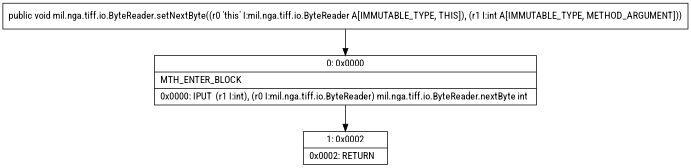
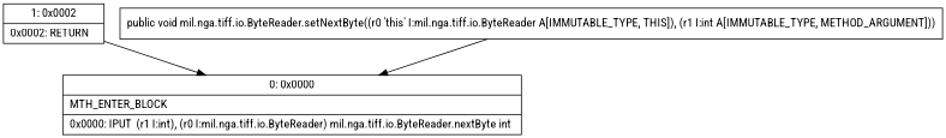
  digraph {
    fontname="Roboto Condensed"
    node [shape=record fontname="Roboto Condensed"]
    edge [fontname="Roboto Condensed"]
    n1 [label="{0\:\ 0x0000|MTH_ENTER_BLOCK\l|0x0000: IPUT  (r1 I:int), (r0 I:mil.nga.tiff.io.ByteReader) mil.nga.tiff.io.ByteReader.nextByte int \l}"]
    n2 [label="{1\:\ 0x0002|0x0002: RETURN   \l}"]
    n3 [label="{public void mil.nga.tiff.io.ByteReader.setNextByte((r0 'this' I:mil.nga.tiff.io.ByteReader A[IMMUTABLE_TYPE, THIS]), (r1 I:int A[IMMUTABLE_TYPE, METHOD_ARGUMENT])) }"]
-   n1 -> n2
+   n2 -> n1
    n3 -> n1
  }
